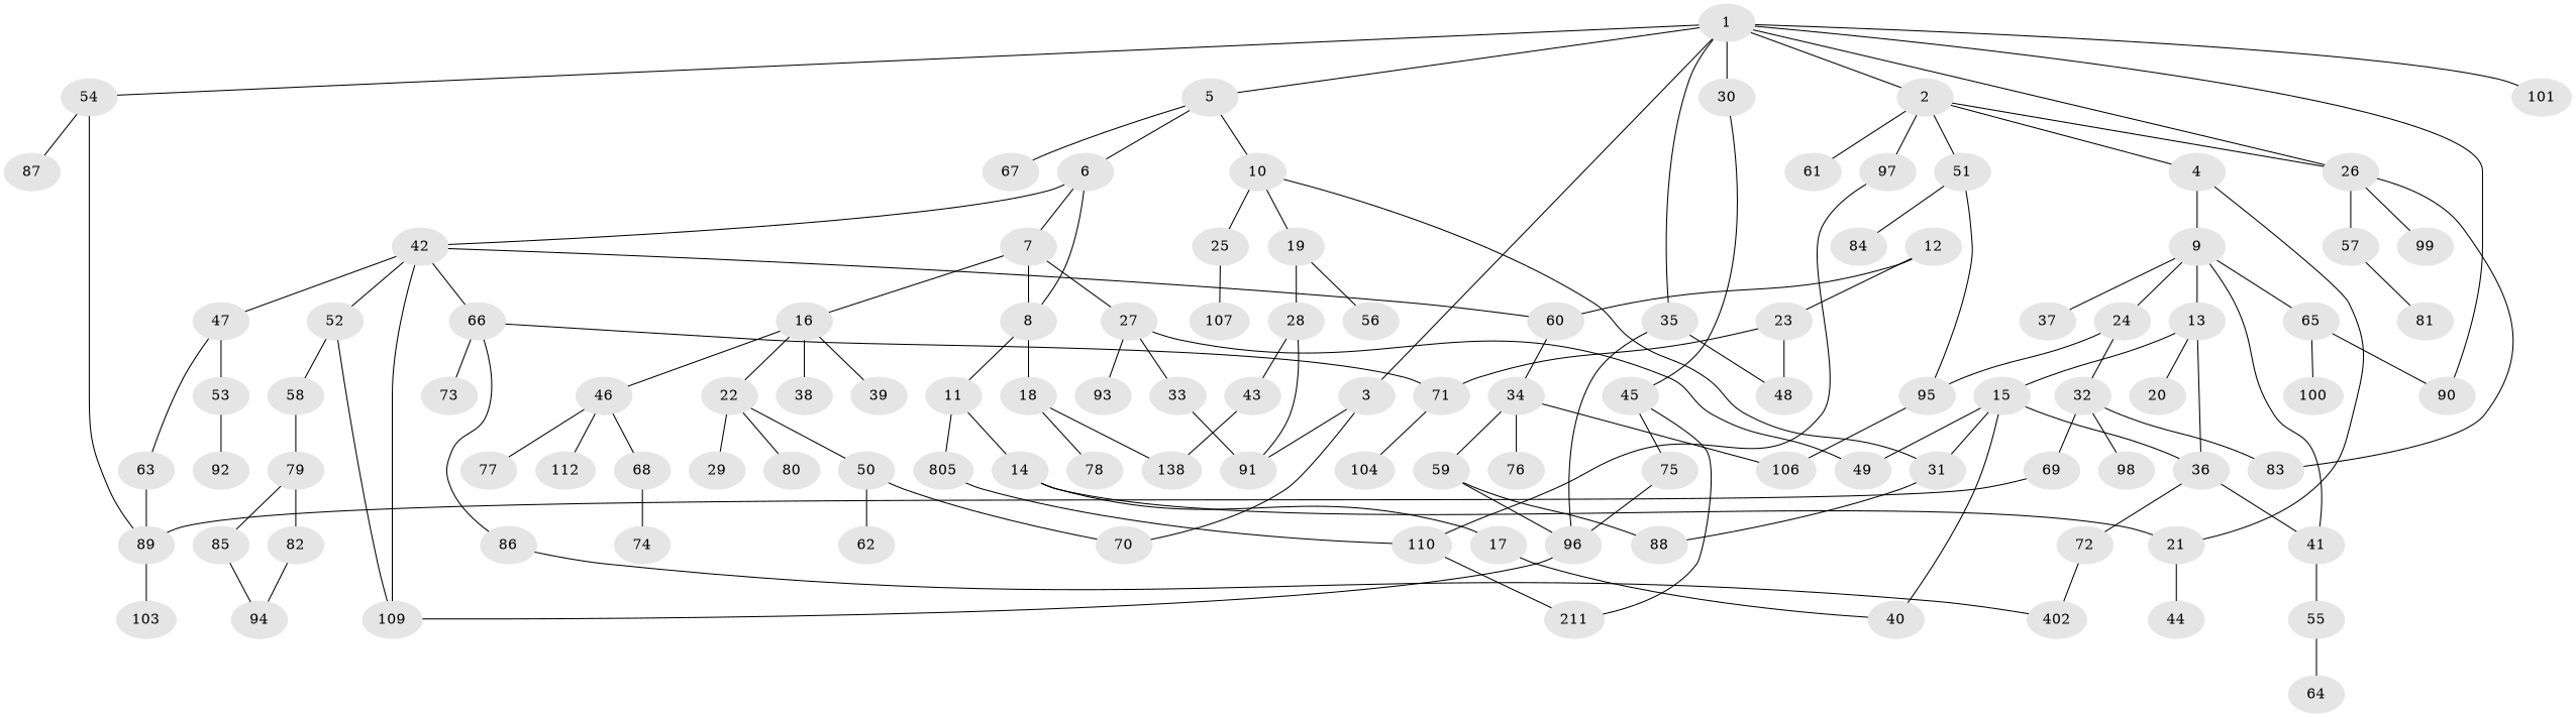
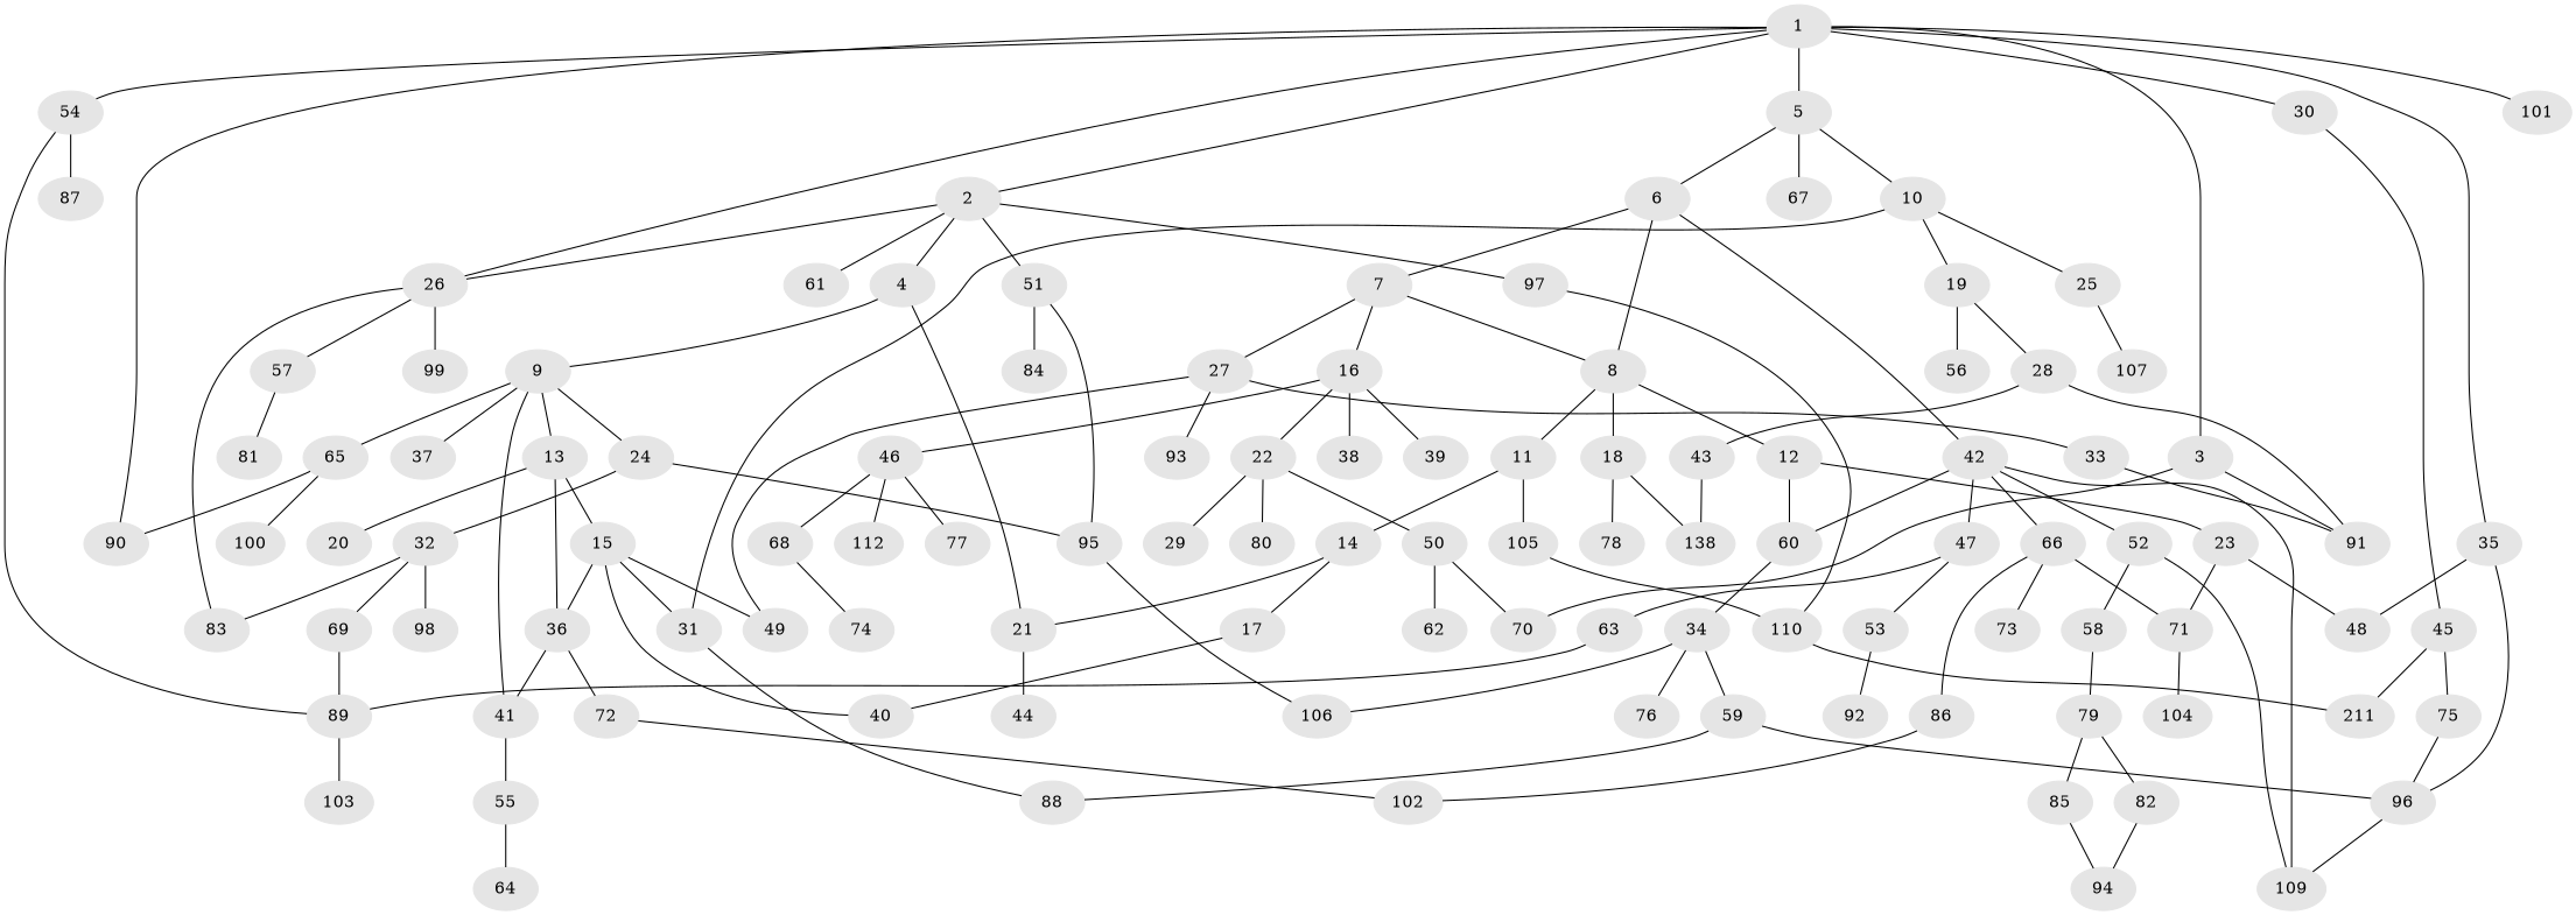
  graph {
    node [color=gray90 style=filled]
    1
    2
    3
    5
    26
    30
    35
    54
    90
    101
    4
    51
    61
    97
    70
    91
    6
    10
    67
    57
    83
    99
    45
    48
    96
    89
    87
    9
    21
    95
    84
    110
    13
    24
    37
    41
    65
    44
    7
    8
    42
    19
    25
    31
    16
    27
    11
    12
    18
    60
    47
    52
    66
    109
    22
    38
    39
    46
    49
    33
    93
    14
-   105 [label=805]
+   105
    23
    78
    n66 [label=138]
    15
    20
    36
    32
    55
    100
    28
    56
    107
    88
    17
    71
    34
    40
    72
    29
    50
    80
    68
    77
    112
    43
    62
    59
    76
    106
    104
    69
    98
    81
-   102 [label=402]
+   102
    82
    94
    75
    n101 [label=211]
    64
    53
    63
    58
    73
    86
    74
    92
    79
    103
    85
    1 -- 2
    1 -- 3
    1 -- 5
    1 -- 26
    1 -- 30
    1 -- 35
    1 -- 54
    1 -- 90
    1 -- 101
    2 -- 26
    2 -- 4
    2 -- 51
    2 -- 61
    2 -- 97
    3 -- 70
    3 -- 91
    5 -- 6
    5 -- 10
    5 -- 67
    26 -- 57
    26 -- 83
    26 -- 99
    30 -- 45
    35 -- 48
    35 -- 96
    54 -- 89
    54 -- 87
    4 -- 9
    4 -- 21
    51 -- 95
    51 -- 84
    97 -- 110
    6 -- 7
    6 -- 8
    6 -- 42
    10 -- 19
    10 -- 25
    10 -- 31
    57 -- 81
    45 -- 75
    45 -- n101
    96 -- 109
    89 -- 103
    9 -- 13
    9 -- 24
    9 -- 37
    9 -- 41
    9 -- 65
    21 -- 44
    95 -- 106
    110 -- n101
    13 -- 15
    13 -- 20
    13 -- 36
    24 -- 95
    24 -- 32
    41 -- 55
    65 -- 90
    65 -- 100
    7 -- 8
    7 -- 16
    7 -- 27
    8 -- 11
+   8 -- 12
    8 -- 18
    42 -- 60
    42 -- 47
    42 -- 52
    42 -- 66
    42 -- 109
    19 -- 28
    19 -- 56
    25 -- 107
    31 -- 88
    16 -- 22
    16 -- 38
    16 -- 39
    16 -- 46
    27 -- 49
    27 -- 33
    27 -- 93
    11 -- 14
    11 -- 105
    12 -- 60
    12 -- 23
    18 -- 78
    18 -- n66
    60 -- 34
    47 -- 53
    47 -- 63
    52 -- 109
    52 -- 58
    66 -- 71
    66 -- 73
    66 -- 86
    22 -- 29
    22 -- 50
    22 -- 80
    46 -- 68
    46 -- 77
    46 -- 112
    33 -- 91
    14 -- 21
    14 -- 17
    105 -- 110
    23 -- 48
    23 -- 71
    15 -- 31
    15 -- 49
    15 -- 36
    15 -- 40
    36 -- 41
    36 -- 72
    32 -- 83
    32 -- 69
    32 -- 98
    55 -- 64
    28 -- 91
    28 -- 43
    17 -- 40
    71 -- 104
    34 -- 59
    34 -- 76
    34 -- 106
    72 -- 102
    50 -- 70
    50 -- 62
    68 -- 74
    43 -- n66
    59 -- 96
    59 -- 88
    69 -- 89
    82 -- 94
    75 -- 96
    53 -- 92
    63 -- 89
    58 -- 79
    86 -- 102
    79 -- 82
    79 -- 85
    85 -- 94
  }
